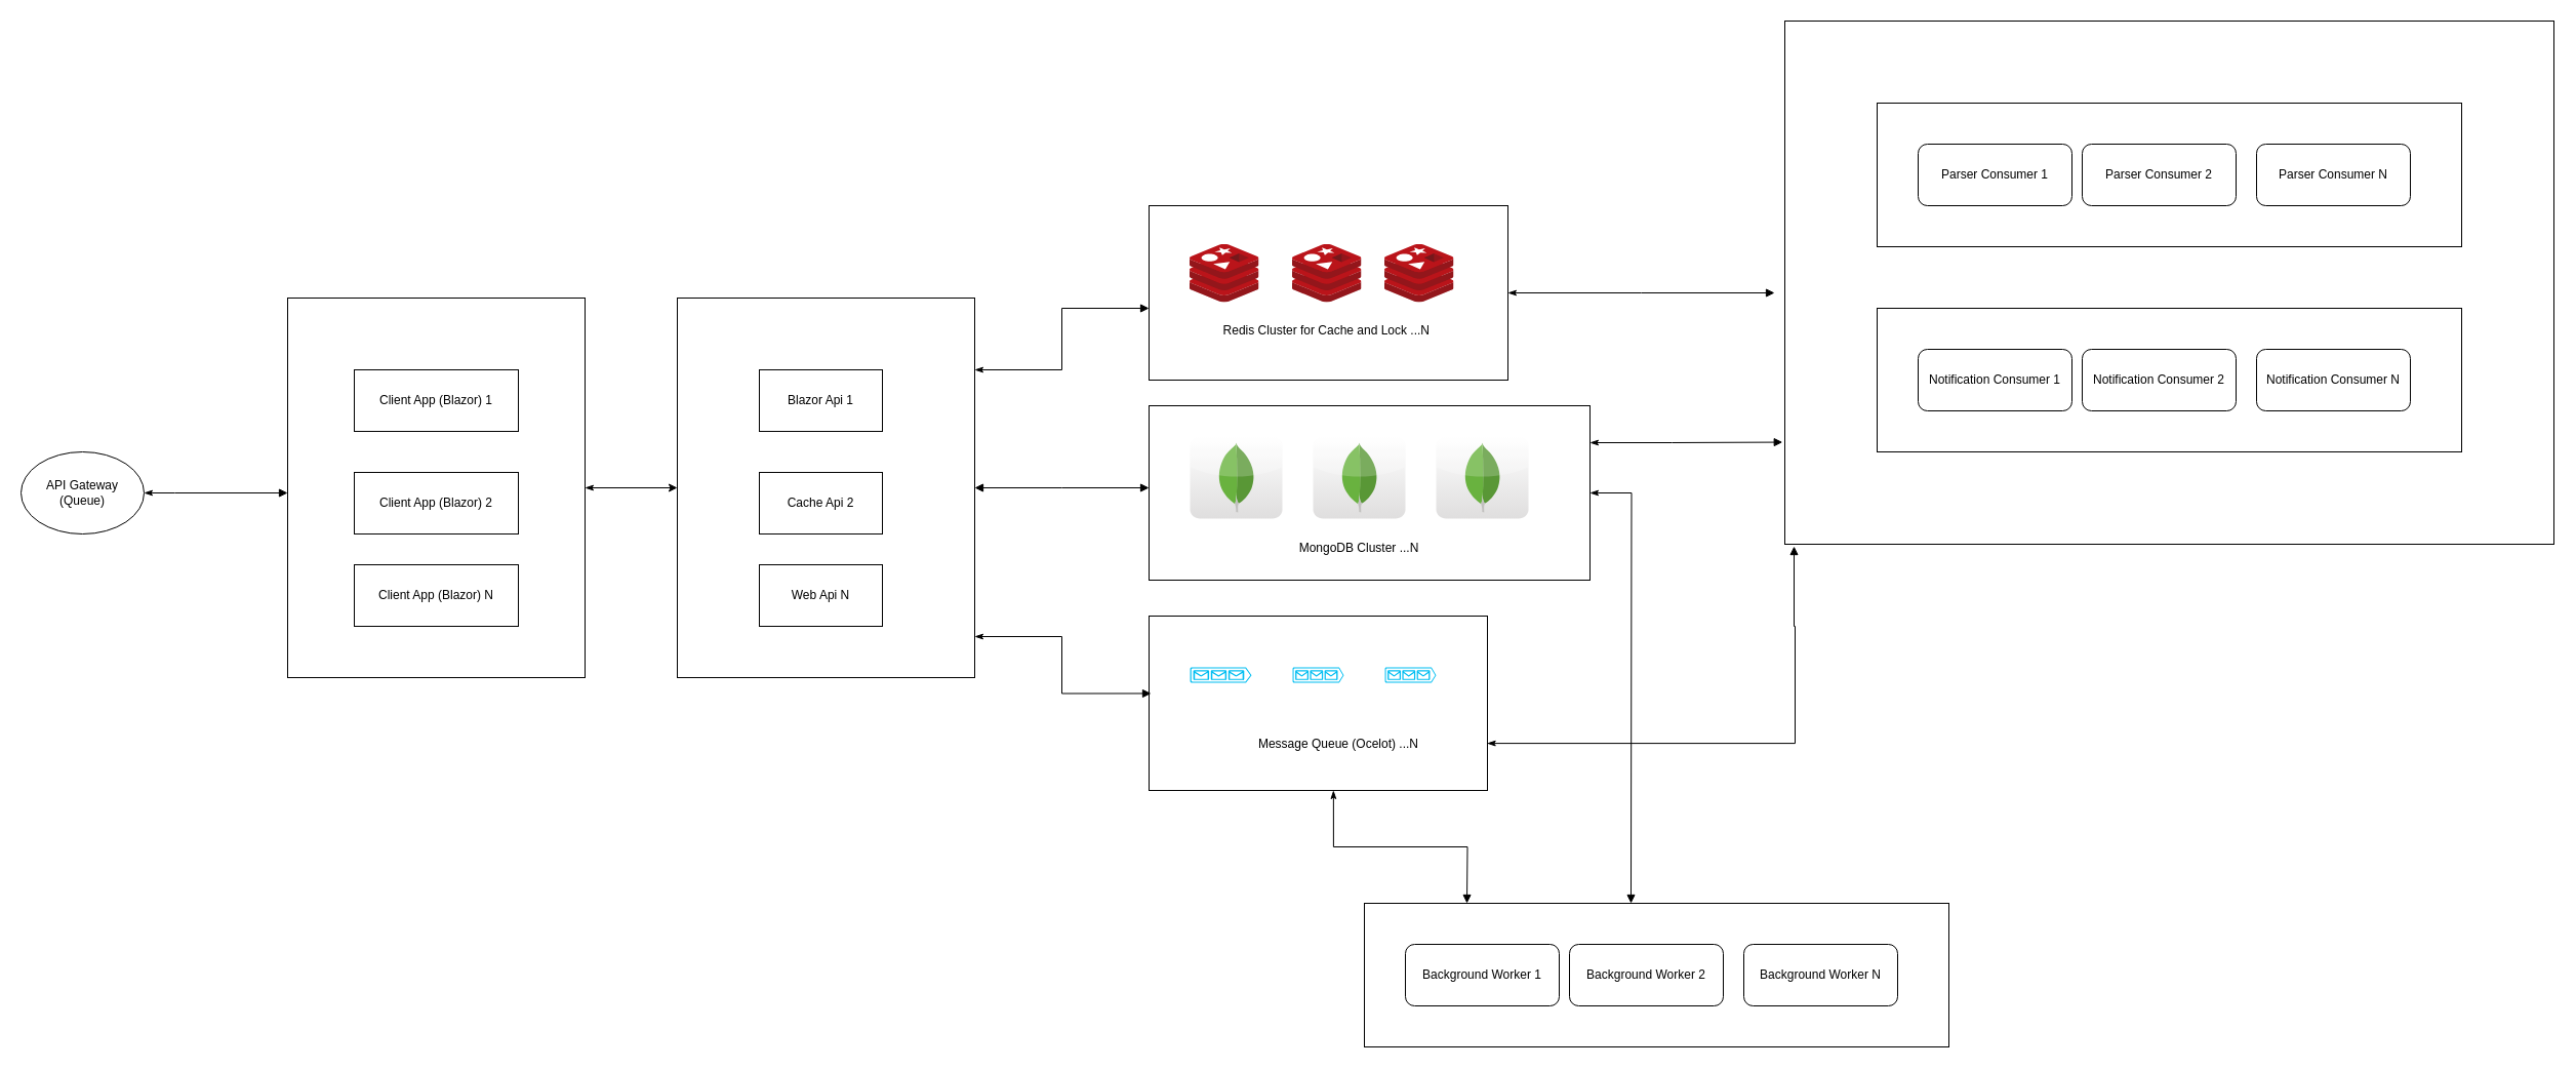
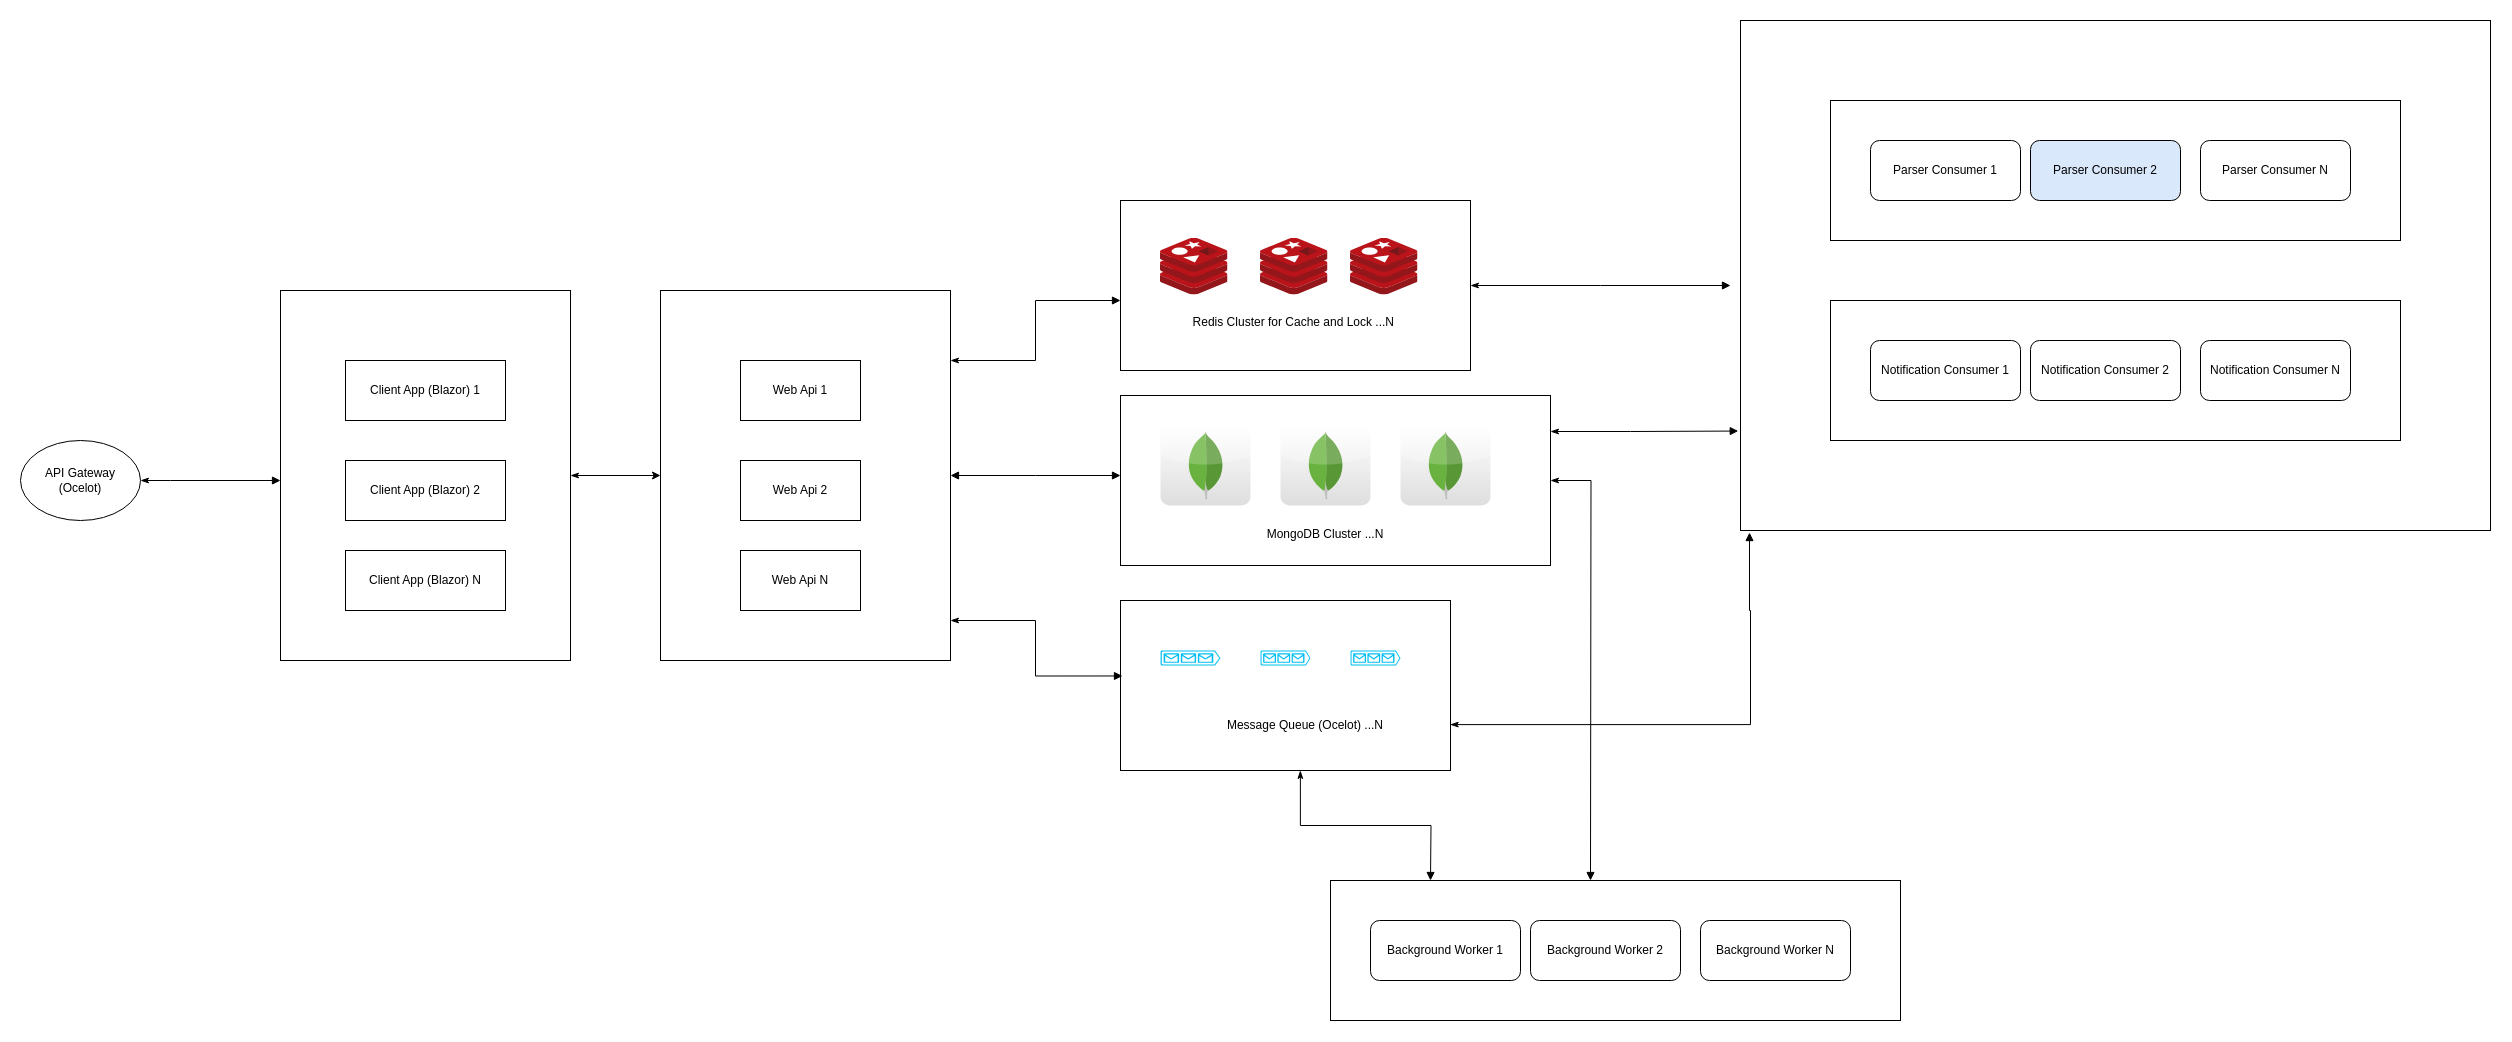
  <mxCell id="0" />
  <mxCell id="1" parent="0" />
  <mxCell id="2" value="" style="group" vertex="1" connectable="0" parent="1"><mxGeometry x="1120" y="200" width="350" height="170" as="geometry" /></mxCell>
  <mxCell id="3" value="" style="rounded=0;whiteSpace=wrap;html=1;" vertex="1" parent="2"><mxGeometry width="350" height="170" as="geometry" /></mxCell>
  <mxCell id="4" value="" style="sketch=0;aspect=fixed;html=1;points=[];align=center;image;fontSize=12;image=img/lib/mscae/Cache_Redis_Product.svg;" vertex="1" parent="2"><mxGeometry x="40" y="37.778" width="67.462" height="56.667" as="geometry" /></mxCell>
  <mxCell id="5" value="" style="sketch=0;aspect=fixed;html=1;points=[];align=center;image;fontSize=12;image=img/lib/mscae/Cache_Redis_Product.svg;" vertex="1" parent="2"><mxGeometry x="140" y="37.778" width="67.462" height="56.667" as="geometry" /></mxCell>
  <mxCell id="6" value="" style="sketch=0;aspect=fixed;html=1;points=[];align=center;image;fontSize=12;image=img/lib/mscae/Cache_Redis_Product.svg;" vertex="1" parent="2"><mxGeometry x="230" y="37.778" width="67.462" height="56.667" as="geometry" /></mxCell>
  <mxCell id="7" value="Redis Cluster for Cache and Lock ...N&amp;nbsp;" style="text;html=1;strokeColor=none;fillColor=none;align=center;verticalAlign=middle;whiteSpace=wrap;rounded=0;" vertex="1" parent="2"><mxGeometry x="40" y="107.667" width="270" height="28.333" as="geometry" /></mxCell>
  <mxCell id="8" value="" style="group" vertex="1" connectable="0" parent="1"><mxGeometry x="1120" y="395" width="430" height="170" as="geometry" /></mxCell>
  <mxCell id="9" value="" style="rounded=0;whiteSpace=wrap;html=1;" vertex="1" parent="8"><mxGeometry width="430" height="170" as="geometry" /></mxCell>
  <mxCell id="10" value="" style="dashed=0;outlineConnect=0;html=1;align=center;labelPosition=center;verticalLabelPosition=bottom;verticalAlign=top;shape=mxgraph.webicons.mongodb;gradientColor=#DFDEDE" vertex="1" parent="8"><mxGeometry x="40" y="30" width="90" height="80" as="geometry" /></mxCell>
  <mxCell id="11" value="" style="dashed=0;outlineConnect=0;html=1;align=center;labelPosition=center;verticalLabelPosition=bottom;verticalAlign=top;shape=mxgraph.webicons.mongodb;gradientColor=#DFDEDE" vertex="1" parent="8"><mxGeometry x="160" y="30" width="90" height="80" as="geometry" /></mxCell>
  <mxCell id="12" value="" style="dashed=0;outlineConnect=0;html=1;align=center;labelPosition=center;verticalLabelPosition=bottom;verticalAlign=top;shape=mxgraph.webicons.mongodb;gradientColor=#DFDEDE" vertex="1" parent="8"><mxGeometry x="280" y="30" width="90" height="80" as="geometry" /></mxCell>
  <mxCell id="13" value="MongoDB Cluster ...N" style="text;html=1;strokeColor=none;fillColor=none;align=center;verticalAlign=middle;whiteSpace=wrap;rounded=0;" vertex="1" parent="8"><mxGeometry x="70" y="124" width="270" height="30" as="geometry" /></mxCell>
  <mxCell id="14" value="" style="group" vertex="1" connectable="0" parent="1"><mxGeometry x="280" y="290" width="290" height="370" as="geometry" /></mxCell>
  <mxCell id="15" value="" style="rounded=0;whiteSpace=wrap;html=1;" vertex="1" parent="14"><mxGeometry width="290" height="370" as="geometry" /></mxCell>
  <mxCell id="16" value="Client App (Blazor) 1" style="rounded=0;whiteSpace=wrap;html=1;" vertex="1" parent="14"><mxGeometry x="65" y="70" width="160" height="60" as="geometry" /></mxCell>
  <mxCell id="17" value="Client App (Blazor) 2" style="rounded=0;whiteSpace=wrap;html=1;" vertex="1" parent="14"><mxGeometry x="65" y="170" width="160" height="60" as="geometry" /></mxCell>
  <mxCell id="18" value="Client App (Blazor) N" style="rounded=0;whiteSpace=wrap;html=1;" vertex="1" parent="14"><mxGeometry x="65" y="260" width="160" height="60" as="geometry" /></mxCell>
  <mxCell id="19" value="" style="group" vertex="1" connectable="0" parent="1"><mxGeometry x="660" y="290" width="290" height="370" as="geometry" /></mxCell>
  <mxCell id="20" value="" style="rounded=0;whiteSpace=wrap;html=1;" vertex="1" parent="19"><mxGeometry width="290" height="370" as="geometry" /></mxCell>
- <mxCell id="21" value="Blazor Api 1" style="rounded=0;whiteSpace=wrap;html=1;" vertex="1" parent="19"><mxGeometry x="80" y="70" width="120" height="60" as="geometry" /></mxCell>
- <mxCell id="22" value="Cache Api 2" style="rounded=0;whiteSpace=wrap;html=1;" vertex="1" parent="19"><mxGeometry x="80" y="170" width="120" height="60" as="geometry" /></mxCell>
+ <mxCell id="21" value="Web Api 1" style="rounded=0;whiteSpace=wrap;html=1;" vertex="1" parent="19"><mxGeometry x="80" y="70" width="120" height="60" as="geometry" /></mxCell>
+ <mxCell id="22" value="Web Api 2" style="rounded=0;whiteSpace=wrap;html=1;" vertex="1" parent="19"><mxGeometry x="80" y="170" width="120" height="60" as="geometry" /></mxCell>
  <mxCell id="23" value="Web Api N" style="rounded=0;whiteSpace=wrap;html=1;" vertex="1" parent="19"><mxGeometry x="80" y="260" width="120" height="60" as="geometry" /></mxCell>
  <mxCell id="24" style="edgeStyle=orthogonalEdgeStyle;rounded=0;orthogonalLoop=1;jettySize=auto;html=1;entryX=0;entryY=0.5;entryDx=0;entryDy=0;startArrow=classicThin;startFill=1;" edge="1" parent="1" source="15" target="20"><mxGeometry relative="1" as="geometry" /></mxCell>
  <mxCell id="25" value="" style="group" vertex="1" connectable="0" parent="1"><mxGeometry x="1120" y="600" width="390" height="170" as="geometry" /></mxCell>
  <mxCell id="26" value="" style="rounded=0;whiteSpace=wrap;html=1;" vertex="1" parent="25"><mxGeometry width="330" height="170" as="geometry" /></mxCell>
  <mxCell id="27" value="" style="verticalLabelPosition=bottom;html=1;verticalAlign=top;align=center;strokeColor=none;fillColor=#00BEF2;shape=mxgraph.azure.queue_generic;pointerEvents=1;" vertex="1" parent="25"><mxGeometry x="40" y="50" width="60" height="15" as="geometry" /></mxCell>
  <mxCell id="28" value="" style="verticalLabelPosition=bottom;html=1;verticalAlign=top;align=center;strokeColor=none;fillColor=#00BEF2;shape=mxgraph.azure.queue_generic;pointerEvents=1;" vertex="1" parent="25"><mxGeometry x="140" y="50" width="50" height="15" as="geometry" /></mxCell>
  <mxCell id="29" value="" style="verticalLabelPosition=bottom;html=1;verticalAlign=top;align=center;strokeColor=none;fillColor=#00BEF2;shape=mxgraph.azure.queue_generic;pointerEvents=1;" vertex="1" parent="25"><mxGeometry x="230" y="50" width="50" height="15" as="geometry" /></mxCell>
  <mxCell id="30" value="Message Queue (Ocelot) ...N" style="text;html=1;strokeColor=none;fillColor=none;align=center;verticalAlign=middle;whiteSpace=wrap;rounded=0;" vertex="1" parent="25"><mxGeometry x="50" y="110" width="270" height="30" as="geometry" /></mxCell>
  <mxCell id="31" style="edgeStyle=orthogonalEdgeStyle;rounded=0;orthogonalLoop=1;jettySize=auto;html=1;endArrow=block;endFill=1;startArrow=classicThin;startFill=1;" edge="1" parent="1" source="32"><mxGeometry relative="1" as="geometry"><mxPoint x="280" y="480" as="targetPoint" /><Array as="points"><mxPoint x="170" y="480" /><mxPoint x="170" y="480" /></Array></mxGeometry></mxCell>
- <mxCell id="32" value="API Gateway&lt;br&gt;(Queue)" style="ellipse;whiteSpace=wrap;html=1;" vertex="1" parent="1"><mxGeometry x="20" y="440" width="120" height="80" as="geometry" /></mxCell>
+ <mxCell id="32" value="API Gateway&lt;br&gt;(Ocelot)" style="ellipse;whiteSpace=wrap;html=1;" vertex="1" parent="1"><mxGeometry x="20" y="440" width="120" height="80" as="geometry" /></mxCell>
  <mxCell id="33" style="edgeStyle=orthogonalEdgeStyle;rounded=0;orthogonalLoop=1;jettySize=auto;html=1;entryX=0.006;entryY=0.444;entryDx=0;entryDy=0;entryPerimeter=0;endArrow=block;endFill=1;startArrow=classicThin;startFill=1;" edge="1" parent="1" source="20" target="26"><mxGeometry relative="1" as="geometry"><Array as="points"><mxPoint x="1035" y="620" /><mxPoint x="1035" y="676" /></Array></mxGeometry></mxCell>
  <mxCell id="34" style="edgeStyle=orthogonalEdgeStyle;rounded=0;orthogonalLoop=1;jettySize=auto;html=1;endArrow=block;endFill=1;startArrow=block;startFill=1;" edge="1" parent="1" source="20"><mxGeometry relative="1" as="geometry"><mxPoint x="1120" y="475" as="targetPoint" /></mxGeometry></mxCell>
  <mxCell id="35" style="edgeStyle=orthogonalEdgeStyle;rounded=0;orthogonalLoop=1;jettySize=auto;html=1;endArrow=block;endFill=1;startArrow=classicThin;startFill=1;" edge="1" parent="1" source="20"><mxGeometry relative="1" as="geometry"><mxPoint x="1120" y="300" as="targetPoint" /><Array as="points"><mxPoint x="1035" y="360" /><mxPoint x="1035" y="300" /></Array></mxGeometry></mxCell>
  <mxCell id="36" value="" style="group" vertex="1" connectable="0" parent="1"><mxGeometry x="1330" y="880" width="570" height="140" as="geometry" /></mxCell>
  <mxCell id="37" value="" style="rounded=0;whiteSpace=wrap;html=1;" vertex="1" parent="36"><mxGeometry width="570" height="140" as="geometry" /></mxCell>
  <mxCell id="38" value="Background Worker 1" style="rounded=1;whiteSpace=wrap;html=1;" vertex="1" parent="36"><mxGeometry x="40" y="40" width="150" height="60" as="geometry" /></mxCell>
  <mxCell id="39" value="Background Worker 2" style="rounded=1;whiteSpace=wrap;html=1;" vertex="1" parent="36"><mxGeometry x="200" y="40" width="150" height="60" as="geometry" /></mxCell>
  <mxCell id="40" value="Background Worker N" style="rounded=1;whiteSpace=wrap;html=1;" vertex="1" parent="36"><mxGeometry x="370" y="40" width="150" height="60" as="geometry" /></mxCell>
  <mxCell id="41" value="" style="group" vertex="1" connectable="0" parent="1"><mxGeometry x="1740" y="20" width="750" height="510" as="geometry" /></mxCell>
  <mxCell id="42" value="" style="rounded=0;whiteSpace=wrap;html=1;" vertex="1" parent="41"><mxGeometry width="750" height="510" as="geometry" /></mxCell>
  <mxCell id="43" value="" style="group" vertex="1" connectable="0" parent="41"><mxGeometry x="90" y="280" width="570" height="140" as="geometry" /></mxCell>
  <mxCell id="44" value="" style="rounded=0;whiteSpace=wrap;html=1;" vertex="1" parent="43"><mxGeometry width="570" height="140" as="geometry" /></mxCell>
  <mxCell id="45" value="Notification Consumer 1" style="rounded=1;whiteSpace=wrap;html=1;" vertex="1" parent="43"><mxGeometry x="40" y="40" width="150" height="60" as="geometry" /></mxCell>
  <mxCell id="46" value="Notification Consumer 2" style="rounded=1;whiteSpace=wrap;html=1;" vertex="1" parent="43"><mxGeometry x="200" y="40" width="150" height="60" as="geometry" /></mxCell>
  <mxCell id="47" value="Notification Consumer N" style="rounded=1;whiteSpace=wrap;html=1;" vertex="1" parent="43"><mxGeometry x="370" y="40" width="150" height="60" as="geometry" /></mxCell>
  <mxCell id="48" value="" style="group" vertex="1" connectable="0" parent="41"><mxGeometry x="90" y="80" width="570" height="140" as="geometry" /></mxCell>
  <mxCell id="49" value="" style="rounded=0;whiteSpace=wrap;html=1;" vertex="1" parent="48"><mxGeometry width="570" height="140" as="geometry" /></mxCell>
  <mxCell id="50" value="Parser Consumer 1" style="rounded=1;whiteSpace=wrap;html=1;" vertex="1" parent="48"><mxGeometry x="40" y="40" width="150" height="60" as="geometry" /></mxCell>
- <mxCell id="51" value="Parser Consumer 2" style="rounded=1;whiteSpace=wrap;html=1;" vertex="1" parent="48"><mxGeometry x="200" y="40" width="150" height="60" as="geometry" /></mxCell>
+ <mxCell id="51" value="Parser Consumer 2" style="rounded=1;whiteSpace=wrap;html=1;fillColor=#dae8fc;" vertex="1" parent="48"><mxGeometry x="200" y="40" width="150" height="60" as="geometry" /></mxCell>
  <mxCell id="52" value="Parser Consumer N" style="rounded=1;whiteSpace=wrap;html=1;" vertex="1" parent="48"><mxGeometry x="370" y="40" width="150" height="60" as="geometry" /></mxCell>
  <mxCell id="53" style="edgeStyle=orthogonalEdgeStyle;rounded=0;orthogonalLoop=1;jettySize=auto;html=1;startArrow=classicThin;startFill=1;endArrow=block;endFill=1;" edge="1" parent="1" source="3"><mxGeometry relative="1" as="geometry"><mxPoint x="1730" y="285" as="targetPoint" /></mxGeometry></mxCell>
  <mxCell id="54" style="edgeStyle=orthogonalEdgeStyle;rounded=0;orthogonalLoop=1;jettySize=auto;html=1;entryX=-0.003;entryY=0.805;entryDx=0;entryDy=0;entryPerimeter=0;startArrow=classicThin;startFill=1;endArrow=block;endFill=1;" edge="1" parent="1" source="9" target="42"><mxGeometry relative="1" as="geometry"><Array as="points"><mxPoint x="1630" y="431" /><mxPoint x="1630" y="431" /></Array></mxGeometry></mxCell>
  <mxCell id="55" style="edgeStyle=orthogonalEdgeStyle;rounded=0;orthogonalLoop=1;jettySize=auto;html=1;startArrow=classicThin;startFill=1;endArrow=block;endFill=1;exitX=0.999;exitY=0.73;exitDx=0;exitDy=0;exitPerimeter=0;entryX=0.012;entryY=1.004;entryDx=0;entryDy=0;entryPerimeter=0;" edge="1" parent="1" source="26" target="42"><mxGeometry relative="1" as="geometry"><mxPoint x="1750" y="570" as="targetPoint" /><Array as="points"><mxPoint x="1750" y="724" /><mxPoint x="1750" y="610" /><mxPoint x="1749" y="610" /></Array></mxGeometry></mxCell>
  <mxCell id="56" style="edgeStyle=orthogonalEdgeStyle;rounded=0;orthogonalLoop=1;jettySize=auto;html=1;startArrow=classicThin;startFill=1;endArrow=block;endFill=1;" edge="1" parent="1" source="9"><mxGeometry relative="1" as="geometry"><mxPoint x="1590" y="880" as="targetPoint" /></mxGeometry></mxCell>
  <mxCell id="57" style="edgeStyle=orthogonalEdgeStyle;rounded=0;orthogonalLoop=1;jettySize=auto;html=1;startArrow=classicThin;startFill=1;endArrow=block;endFill=1;exitX=0.545;exitY=1;exitDx=0;exitDy=0;exitPerimeter=0;" edge="1" parent="1" source="26"><mxGeometry relative="1" as="geometry"><mxPoint x="1300" y="780" as="sourcePoint" /><mxPoint x="1430" y="880" as="targetPoint" /></mxGeometry></mxCell>
